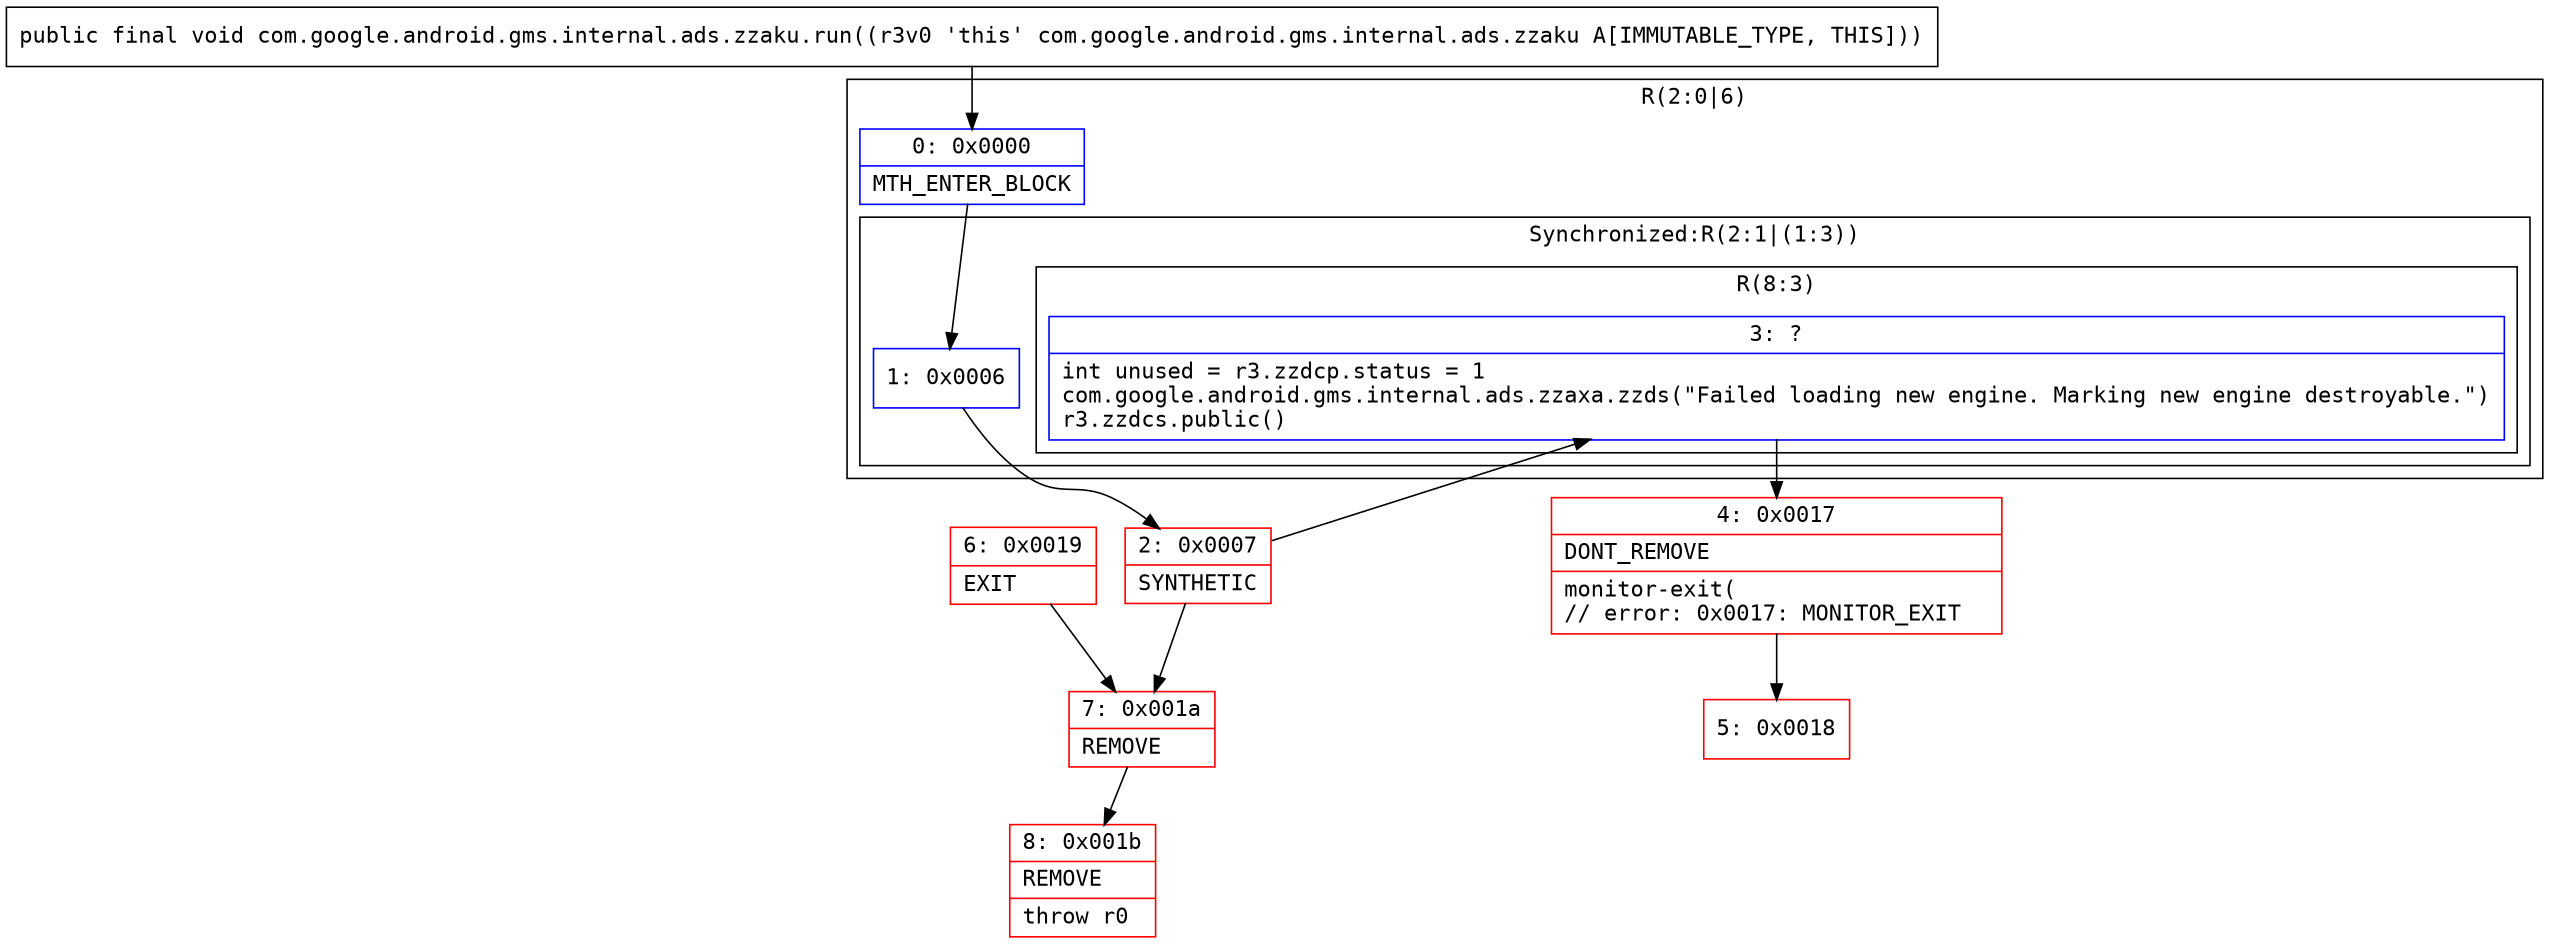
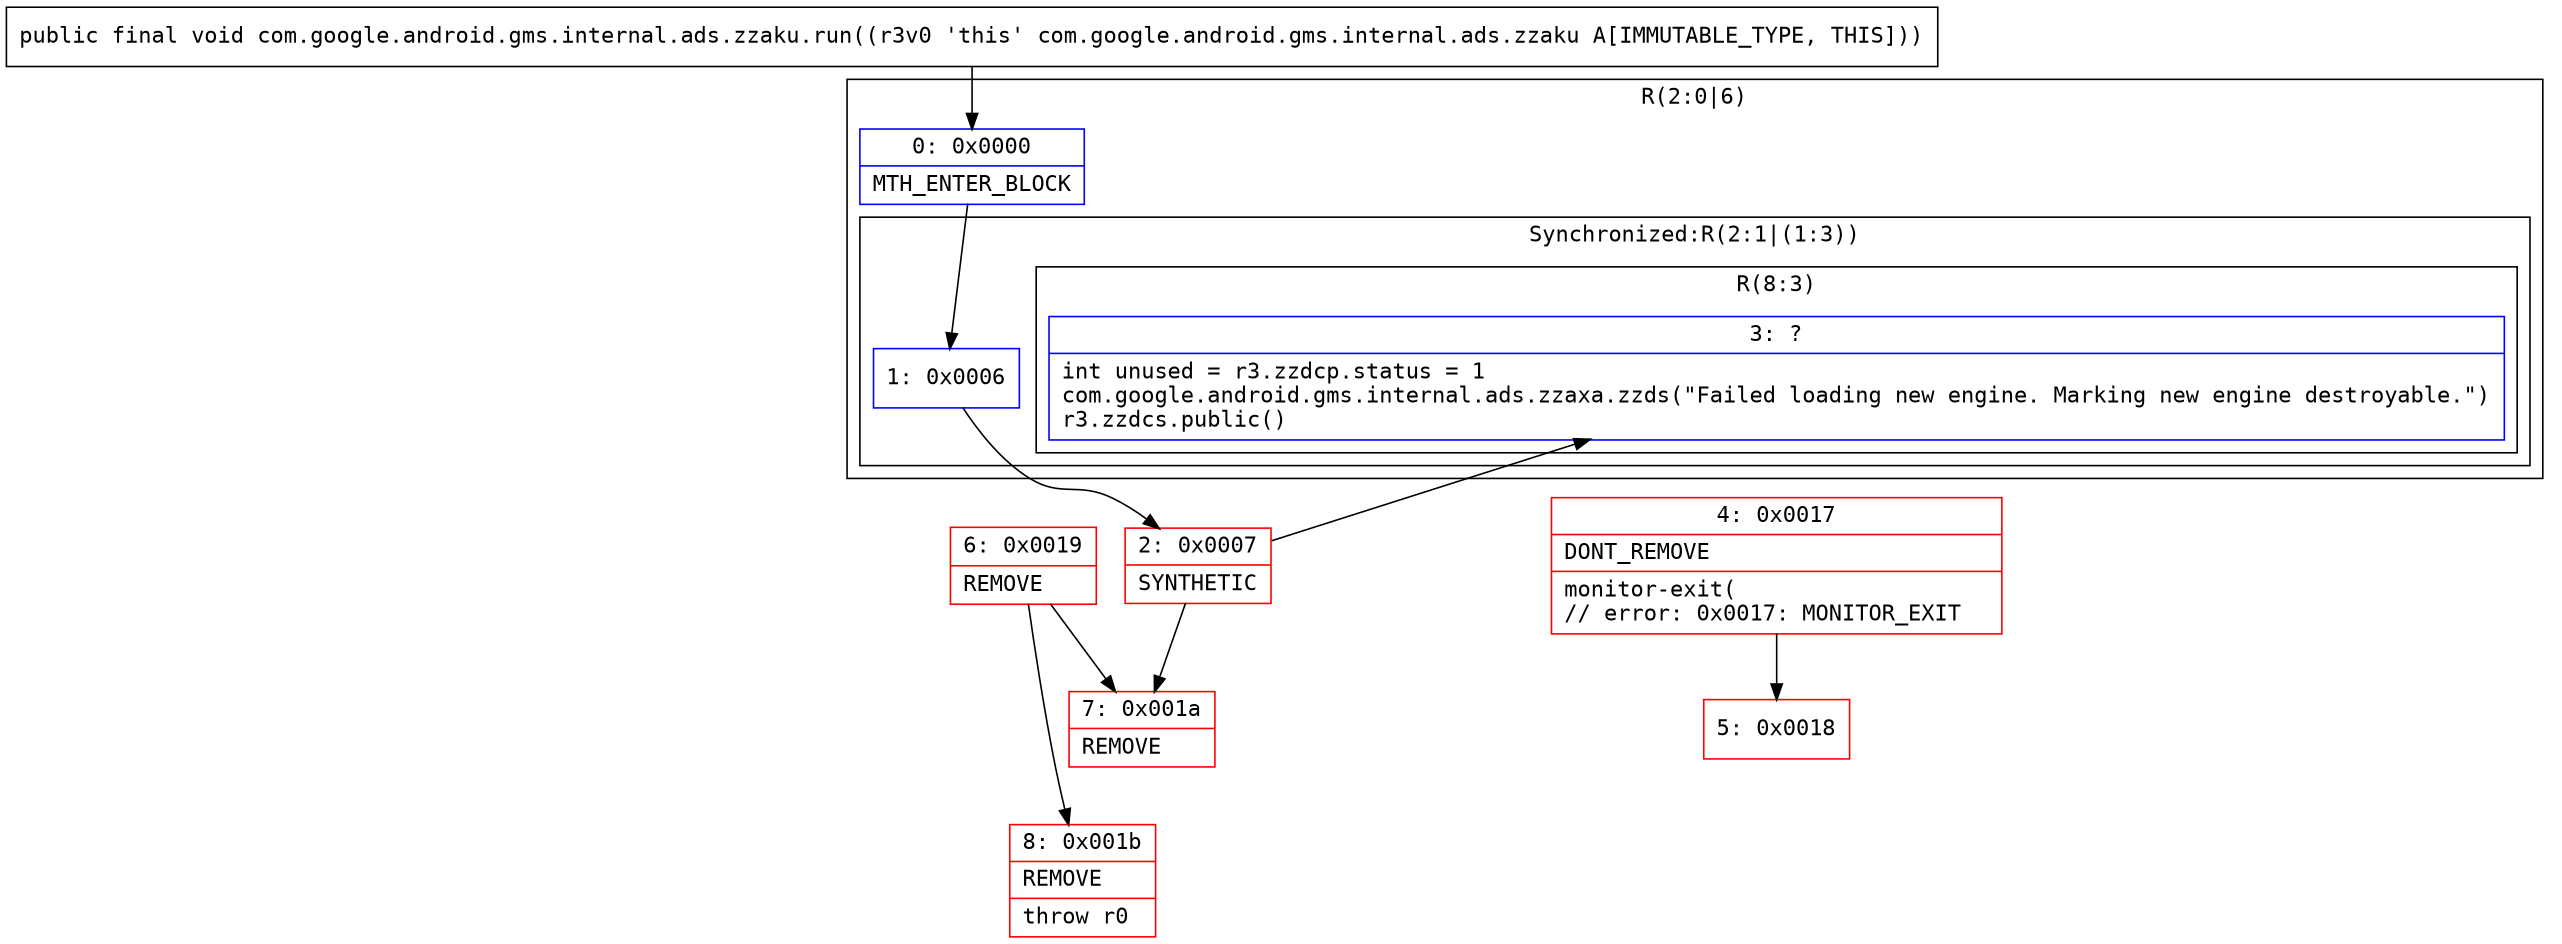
  digraph {
    fontname="DejaVu Sans Mono"
    node [color=red fontname="DejaVu Sans Mono" shape=record]
    edge [fontname="DejaVu Sans Mono"]
    n1 [color=blue label="{3\:\ ?|int unused = r3.zzdcp.status = 1\lcom.google.android.gms.internal.ads.zzaxa.zzds(\"Failed loading new engine. Marking new engine destroyable.\")\lr3.zzdcs.public()\l}"]
    n2 [color=blue label="{1\:\ 0x0006}"]
    n3 [color=blue label="{0\:\ 0x0000|MTH_ENTER_BLOCK\l}"]
    n4 [label="{4\:\ 0x0017|DONT_REMOVE\l|monitor\-exit(\l\/\/ error: 0x0017: MONITOR_EXIT  \l}"]
    n5 [label="{2\:\ 0x0007|SYNTHETIC\l}"]
    n6 [label="{7\:\ 0x001a|REMOVE\l}"]
    n7 [label="{5\:\ 0x0018}"]
-   n8 [label="{6\:\ 0x0019|EXIT\l}"]
+   n8 [label="{6\:\ 0x0019|REMOVE\l}"]
    n9 [label="{8\:\ 0x001b|REMOVE\l|throw r0\l}"]
    n10 [label="{public final void com.google.android.gms.internal.ads.zzaku.run((r3v0 'this' com.google.android.gms.internal.ads.zzaku A[IMMUTABLE_TYPE, THIS])) }" color=""]
    subgraph cluster_1 {
      label="R(2:0|6)"
      n3
      subgraph cluster_2 {
        label="Synchronized:R(2:1|(1:3))"
        n2
        subgraph cluster_3 {
          label="R(8:3)"
          n1
        }
      }
    }
-   n1 -> n4
    n2 -> n5
    n3 -> n2
    n4 -> n7
    n5 -> n1
    n5 -> n6
-   n6 -> n9
+   n8 -> n9
    n8 -> n6
    n10 -> n3
  }
